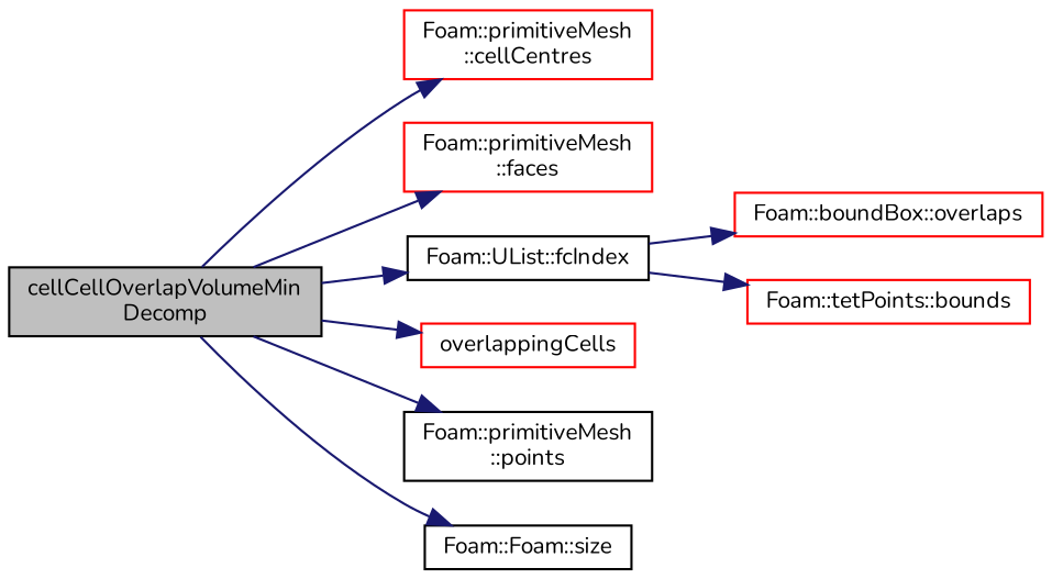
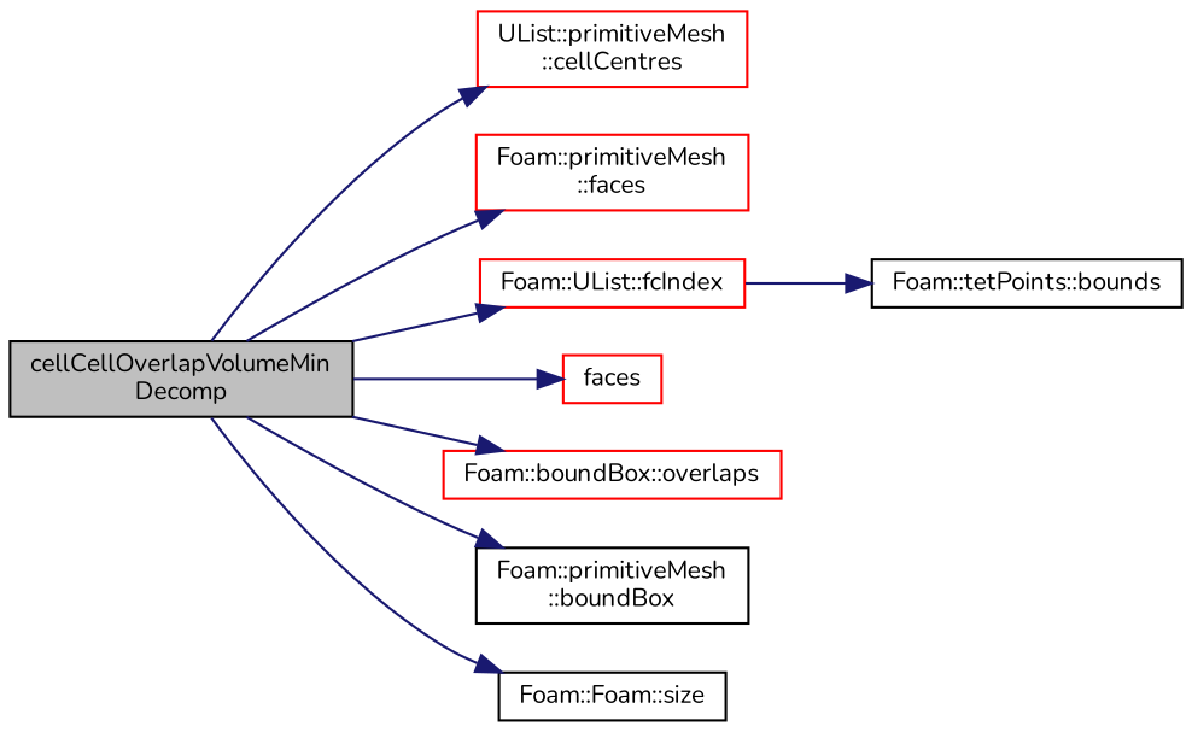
  digraph {
    fontname=Nunito
    rankdir=LR
    node [color=red fontname=Nunito fontsize=10 shape=record]
    edge [color=midnightblue fontname=Nunito fontsize=10 labelfontname=Helvetica labelfontsize=10 style=solid]
    n1 [color=black fillcolor=grey75 fontcolor=black height=0.2 label="cellCellOverlapVolumeMin\lDecomp" style=filled width=0.4]
-   n2 [height=0.2 label="Foam::primitiveMesh\l::cellCentres" width=0.4]
+   n2 [height=0.2 label="UList::primitiveMesh\l::cellCentres" width=0.4]
    n3 [height=0.2 label="Foam::primitiveMesh\l::faces" width=0.4]
-   n4 [color=black height=0.2 label="Foam::UList::fcIndex" width=0.4]
-   n5 [height=0.2 label=overlappingCells width=0.4]
+   n4 [height=0.2 label="Foam::UList::fcIndex" width=0.4]
+   n5 [height=0.2 label=faces width=0.4]
    n6 [height=0.2 label="Foam::boundBox::overlaps" width=0.4]
-   n7 [color=black height=0.2 label="Foam::primitiveMesh\l::points" width=0.4]
+   n7 [color=black height=0.2 label="Foam::primitiveMesh\l::boundBox" width=0.4]
    n8 [color=black height=0.2 label="Foam::Foam::size" width=0.4]
-   n9 [height=0.2 label="Foam::tetPoints::bounds" width=0.4]
+   n9 [color=black height=0.2 label="Foam::tetPoints::bounds" width=0.4]
    n1 -> n2
    n1 -> n3
    n1 -> n4
    n1 -> n5
-   n4 -> n6
+   n1 -> n6
    n1 -> n7
    n1 -> n8
    n4 -> n9
  }
